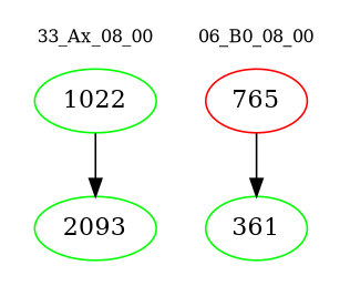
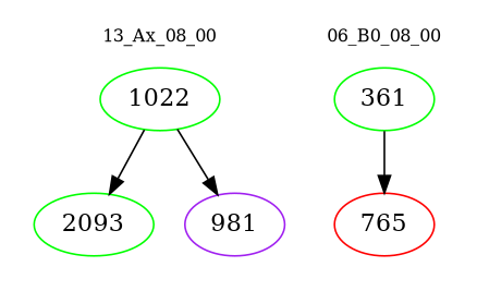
  digraph {
    node [color=green]
    edge [color=black]
    n1 [label=1022]
    n2 [label=2093]
+   n3 [color=purple label=981]
    n4 [label=361]
    n5 [color=red label=765]
    subgraph cluster_1 {
      color=white
      fontsize=10
-     label="33_Ax_08_00"
+     label="13_Ax_08_00"
      n1
      n2
+     n3
    }
    subgraph cluster_2 {
      color=white
      fontsize=10
      label="06_B0_08_00"
      n4
      n5
    }
    n1 -> n2
-   n5 -> n4
+   n1 -> n3
+   n4 -> n5
  }
